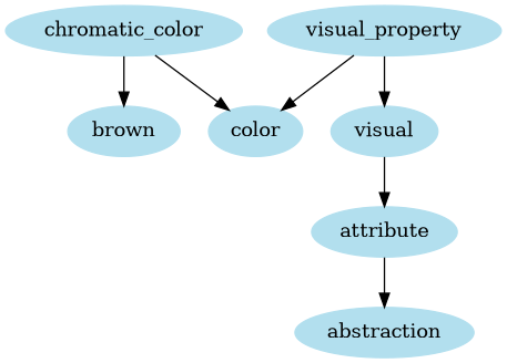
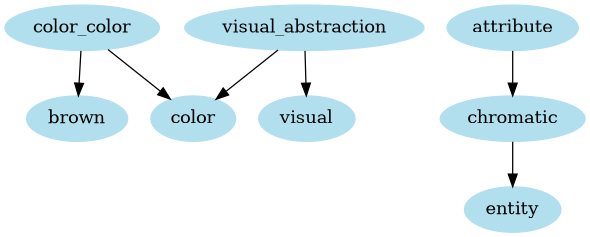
  digraph {
    node [color=lightblue2 style=filled]
-   chromatic_color
+   chromatic_color [label=color_color]
    brown
    color
-   visual_property
+   visual_property [label=visual_abstraction]
    n5 [label=visual]
    attribute
-   abstraction
+   abstraction [label=chromatic]
+   entity
    chromatic_color -> brown
    chromatic_color -> color
    visual_property -> color
    visual_property -> n5
-   n5 -> attribute
    attribute -> abstraction
+   abstraction -> entity
  }
